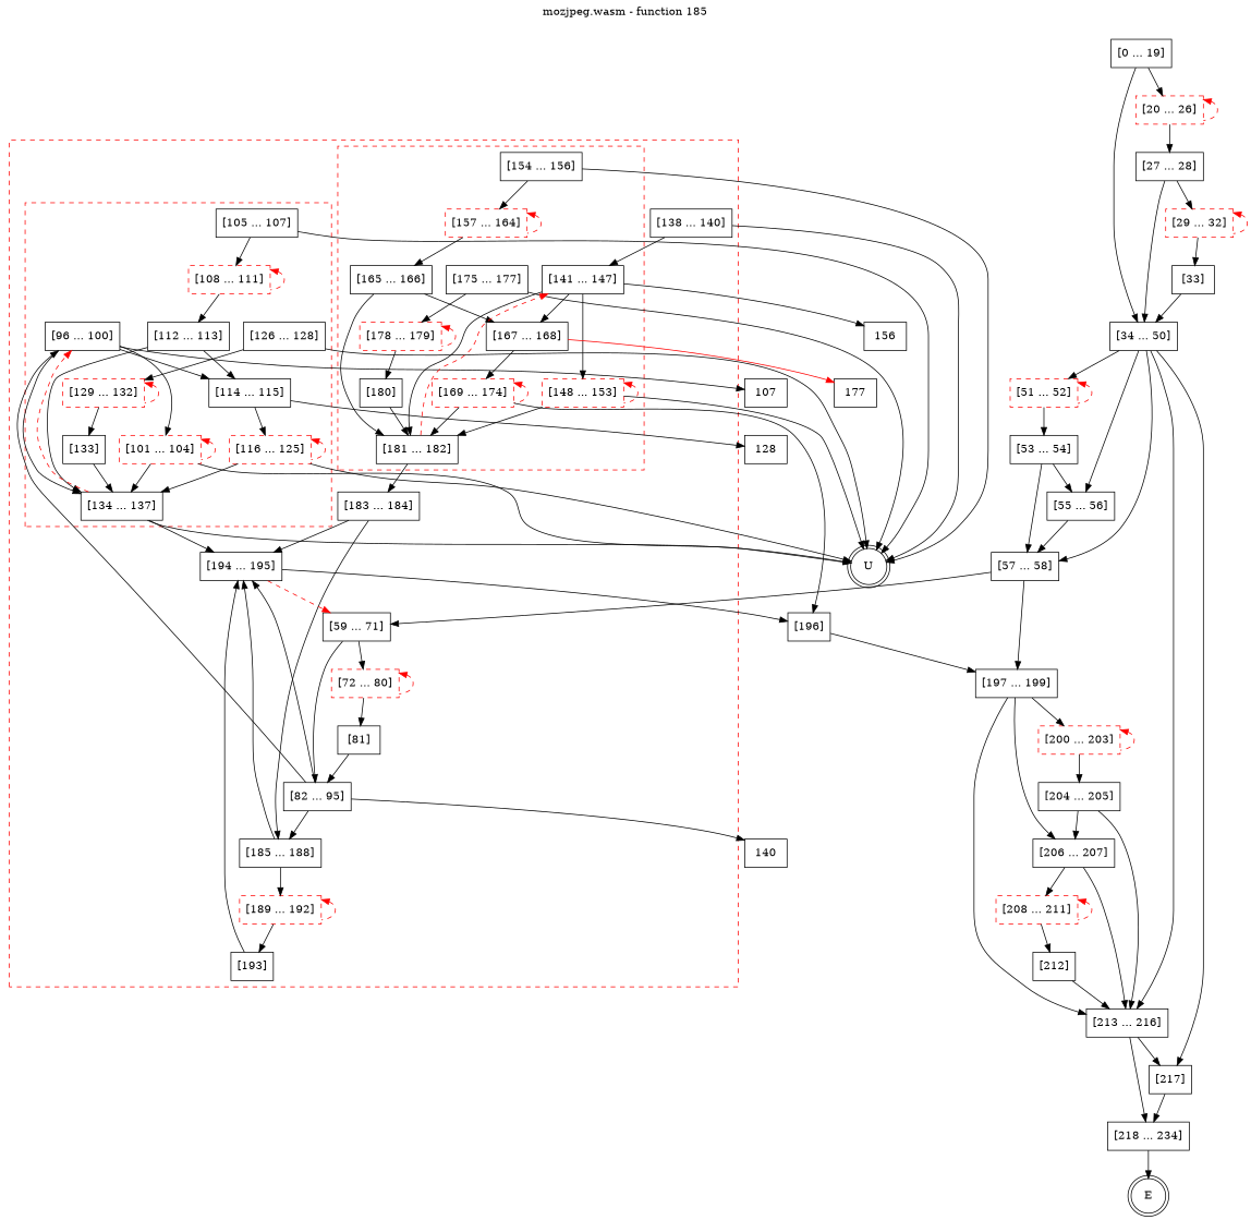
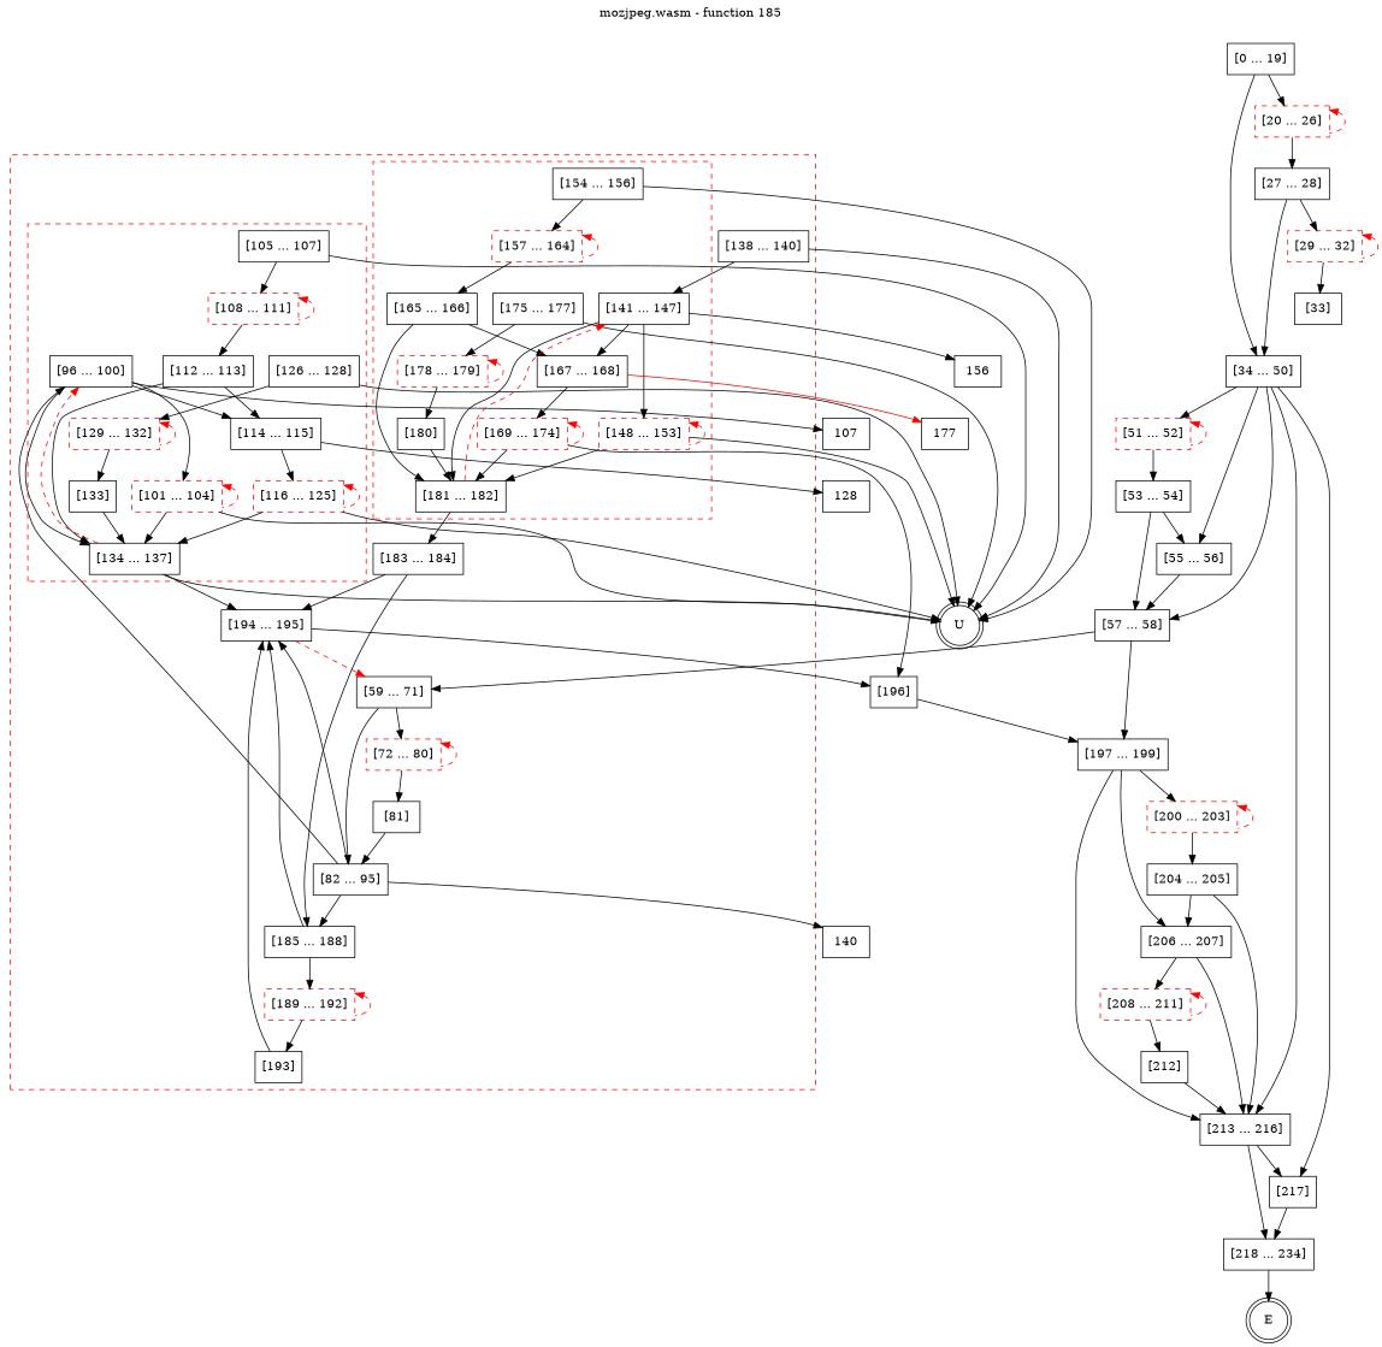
  digraph {
    label="mozjpeg.wasm - function 185"
    labelfontcolor=black
    labelfontname=Helvetica
    labelfontsize=16
    labelloc=t
    node [color=black shape=box style=solid]
    n1 [label="[96 ... 100]"]
    n2 [color=red label="[101 ... 104]" style=dashed]
    n3 [label="[105 ... 107]"]
    n4 [color=red label="[108 ... 111]" style=dashed]
    n5 [label="[112 ... 113]"]
    n6 [label="[114 ... 115]"]
    n7 [color=red label="[116 ... 125]" style=dashed]
    n8 [label="[126 ... 128]"]
    n9 [color=red label="[129 ... 132]" style=dashed]
    n10 [label="[133]"]
    n11 [label="[134 ... 137]"]
    n12 [label="[141 ... 147]"]
    n13 [color=red label="[148 ... 153]" style=dashed]
    n14 [label="[154 ... 156]"]
    n15 [color=red label="[157 ... 164]" style=dashed]
    n16 [label="[165 ... 166]"]
    n17 [label="[167 ... 168]"]
    n18 [color=red label="[169 ... 174]" style=dashed]
    n19 [label="[175 ... 177]"]
    n20 [color=red label="[178 ... 179]" style=dashed]
    n21 [label="[180]"]
    n22 [label="[181 ... 182]"]
    n23 [label="[59 ... 71]"]
    n24 [color=red label="[72 ... 80]" style=dashed]
    n25 [label="[81]"]
    n26 [label="[82 ... 95]"]
    n27 [label="[138 ... 140]"]
    n28 [label="[183 ... 184]"]
    n29 [label="[185 ... 188]"]
    n30 [color=red label="[189 ... 192]" style=dashed]
    n31 [label="[193]"]
    n32 [label="[194 ... 195]"]
    107
    n34 [label=U shape=doublecircle color="" style=""]
    128
    156
    177
    n38 [label="[196]"]
    140
    E [shape=doublecircle color="" style=""]
    n41 [label="[0 ... 19]"]
    n42 [color=red label="[20 ... 26]" style=dashed]
    n43 [label="[34 ... 50]"]
    n44 [label="[27 ... 28]"]
    n45 [color=red label="[51 ... 52]" style=dashed]
    n46 [label="[55 ... 56]"]
    n47 [label="[57 ... 58]"]
    n48 [label="[213 ... 216]"]
    n49 [label="[217]"]
    n50 [color=red label="[29 ... 32]" style=dashed]
    n51 [label="[33]"]
    n52 [label="[53 ... 54]"]
    n53 [label="[197 ... 199]"]
    n54 [label="[218 ... 234]"]
    n55 [color=red label="[200 ... 203]" style=dashed]
    n56 [label="[206 ... 207]"]
    n57 [label="[204 ... 205]"]
    n58 [color=red label="[208 ... 211]" style=dashed]
    n59 [label="[212]"]
    subgraph cluster_1 {
      color=red
      label=""
      style=dashed
      n23
      n24
      n25
      n26
      n27
      n28
      n29
      n30
      n31
      n32
      subgraph cluster_2 {
        color=red
        label=""
        style=dashed
        n1
        n2
        n3
        n4
        n5
        n6
        n7
        n8
        n9
        n10
        n11
      }
      subgraph cluster_3 {
        color=red
        label=""
        style=dashed
        n12
        n13
        n14
        n15
        n16
        n17
        n18
        n19
        n20
        n21
        n22
      }
    }
    n1 -> n2
    n1 -> n6
    n1 -> n11
    n1 -> 107
    n2 -> n2 [color=red dir=back style=dashed]
    n2 -> n11
    n2 -> n34
    n3 -> n4
    n3 -> n34
    n4 -> n4 [color=red dir=back style=dashed]
    n4 -> n5
    n5 -> n6
    n5 -> n11
    n6 -> n7
    n6 -> 128
    n7 -> n7 [color=red dir=back style=dashed]
    n7 -> n11
    n7 -> n34
    n8 -> n9
    n8 -> n34
    n9 -> n9 [color=red dir=back style=dashed]
    n9 -> n10
    n10 -> n11
    n11 -> n1 [color=red style=dashed]
    n11 -> n32
    n11 -> n34
    n12 -> n13
    n12 -> n17
    n12 -> n22
    n12 -> 156
    n13 -> n13 [color=red dir=back style=dashed]
    n13 -> n22
    n13 -> n34
    n14 -> n15
    n14 -> n34
    n15 -> n15 [color=red dir=back style=dashed]
    n15 -> n16
    n16 -> n17
    n16 -> n22
    n17 -> n18
    n17 -> 177 [color=red]
    n18 -> n18 [color=red dir=back style=dashed]
    n18 -> n22
    n18 -> n38
    n19 -> n20
    n19 -> n34
    n20 -> n20 [color=red dir=back style=dashed]
    n20 -> n21
    n21 -> n22
    n22 -> n12 [color=red style=dashed]
    n22 -> n28
    n23 -> n24
    n23 -> n26
    n24 -> n24 [color=red dir=back style=dashed]
    n24 -> n25
    n25 -> n26
    n26 -> n1
    n26 -> n29
    n26 -> n32
    n26 -> 140
    n27 -> n12
    n27 -> n34
    n28 -> n29
    n28 -> n32
    n29 -> n30
    n29 -> n32
    n30 -> n30 [color=red dir=back style=dashed]
    n30 -> n31
    n31 -> n32
    n32 -> n23 [color=red style=dashed]
    n32 -> n38
    n38 -> n53
    n41 -> n42
    n41 -> n43
    n42 -> n42 [color=red dir=back style=dashed]
    n42 -> n44
    n43 -> n45
    n43 -> n46
    n43 -> n47
    n43 -> n48
    n43 -> n49
    n44 -> n43
    n44 -> n50
    n45 -> n45 [color=red dir=back style=dashed]
    n45 -> n52
    n46 -> n47
    n47 -> n23
    n47 -> n53
    n48 -> n49
    n48 -> n54
    n49 -> n54
    n50 -> n50 [color=red dir=back style=dashed]
    n50 -> n51
-   n51 -> n43
    n52 -> n46
    n52 -> n47
    n53 -> n48
    n53 -> n55
    n53 -> n56
    n54 -> E
    n55 -> n55 [color=red dir=back style=dashed]
    n55 -> n57
    n56 -> n48
    n56 -> n58
    n57 -> n48
    n57 -> n56
    n58 -> n58 [color=red dir=back style=dashed]
    n58 -> n59
    n59 -> n48
  }
